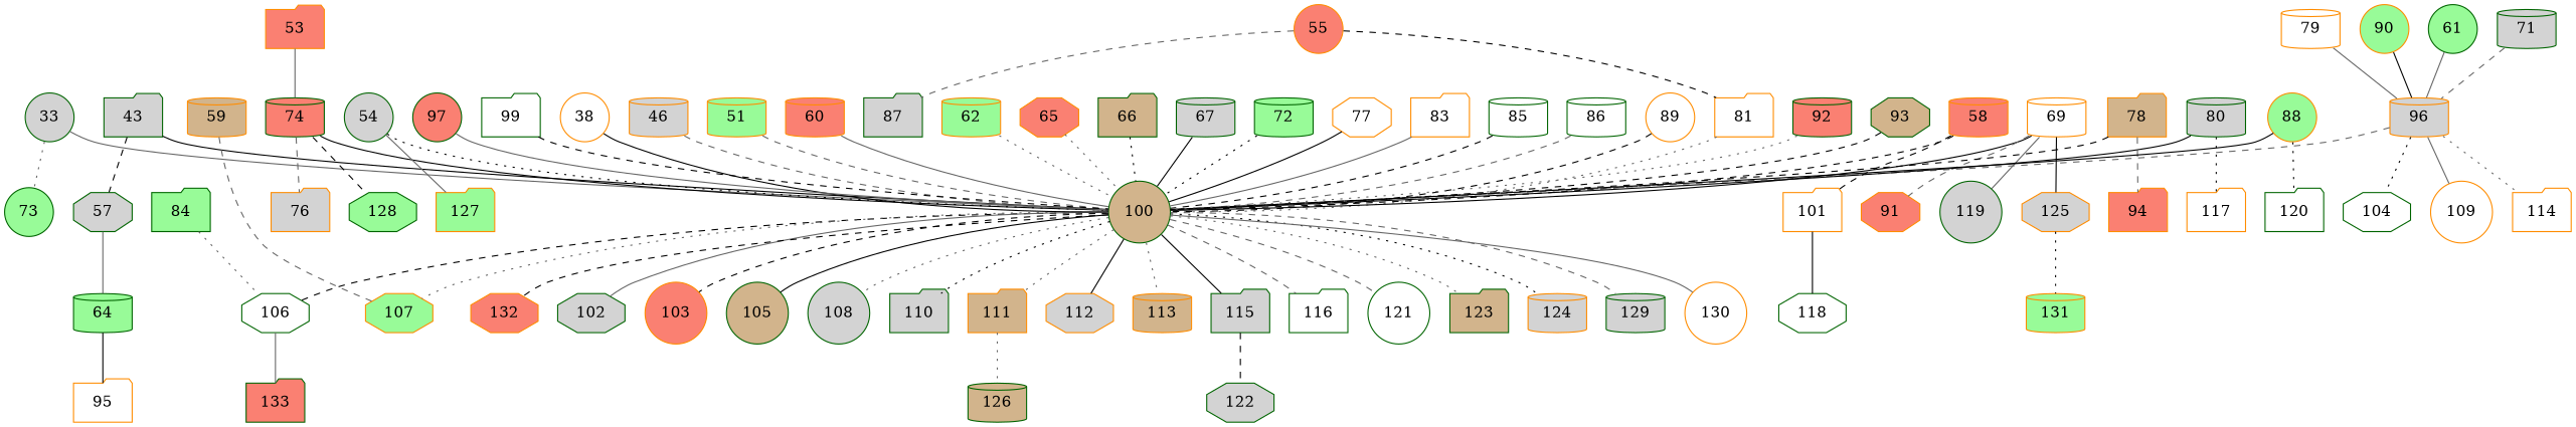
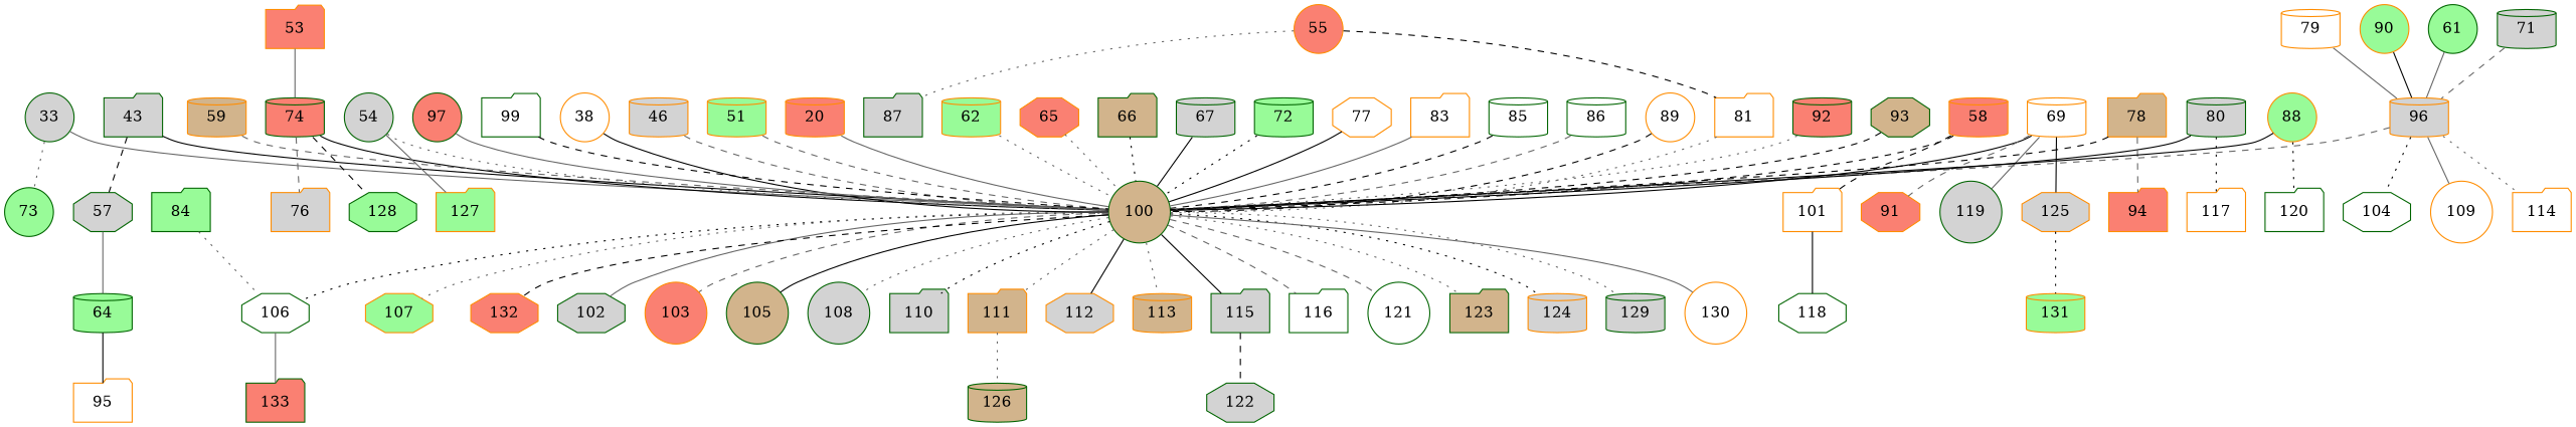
  graph {
    node [color=darkgreen fillcolor=white shape=folder style=filled]
    edge [color=gray40 style=solid]
    33 [fillcolor=lightgrey shape=circle]
    73 [fillcolor=palegreen shape=circle]
    100 [fillcolor=tan shape=circle super="+98+14+16+49+35+68"]
    106 [shape=octagon super="+41"]
    102 [fillcolor=lightgrey shape=octagon]
    103 [color=darkorange fillcolor=salmon shape=circle]
    105 [fillcolor=tan shape=circle]
    107 [color=darkorange fillcolor=palegreen shape=octagon]
    108 [fillcolor=lightgrey shape=circle]
    110 [fillcolor=lightgrey]
    111 [color=darkorange fillcolor=tan]
    112 [color=darkorange fillcolor=lightgrey shape=octagon]
    113 [color=darkorange fillcolor=tan shape=cylinder]
    115 [fillcolor=lightgrey]
    116
    121 [shape=circle]
    123 [fillcolor=tan]
    124 [color=darkorange fillcolor=lightgrey shape=cylinder]
    129 [fillcolor=lightgrey shape=cylinder]
    130 [color=darkorange shape=circle]
    132 [color=darkorange fillcolor=salmon shape=octagon]
    38 [color=darkorange shape=circle]
    43 [fillcolor=lightgrey]
    57 [fillcolor=lightgrey shape=octagon]
    64 [fillcolor=palegreen shape=cylinder]
    46 [color=darkorange fillcolor=lightgrey shape=cylinder]
    51 [color=darkorange fillcolor=palegreen shape=cylinder]
    74 [fillcolor=salmon shape=cylinder super="+1+26"]
    76 [color=darkorange fillcolor=lightgrey]
    128 [fillcolor=palegreen shape=octagon]
    53 [color=darkorange fillcolor=salmon]
    54 [fillcolor=lightgrey shape=circle]
    127 [color=darkorange fillcolor=palegreen]
    81 [color=darkorange super="+42"]
    55 [color=darkorange fillcolor=salmon shape=circle]
    87 [fillcolor=lightgrey]
    95 [color=darkorange]
    58 [color=darkorange fillcolor=salmon shape=cylinder]
    101 [color=darkorange]
    118 [shape=octagon]
    59 [color=darkorange fillcolor=tan shape=cylinder]
-   60 [color=darkorange fillcolor=salmon shape=cylinder]
+   60 [color=darkorange fillcolor=salmon shape=cylinder label=20]
    96 [color=darkorange fillcolor=lightgrey shape=cylinder super="+13+30+22+44+40"]
    104 [shape=octagon]
    109 [color=darkorange shape=circle]
    114 [color=darkorange]
    61 [fillcolor=palegreen shape=circle]
    62 [color=darkorange fillcolor=palegreen shape=cylinder]
    65 [color=darkorange fillcolor=salmon shape=octagon]
    66 [fillcolor=tan]
    67 [fillcolor=lightgrey shape=cylinder]
    69 [color=darkorange shape=cylinder]
    91 [color=darkorange fillcolor=salmon shape=octagon]
    119 [fillcolor=lightgrey shape=circle]
    125 [color=darkorange fillcolor=lightgrey shape=octagon]
    131 [color=darkorange fillcolor=palegreen shape=cylinder]
    71 [fillcolor=lightgrey shape=cylinder]
    72 [fillcolor=palegreen shape=cylinder]
    77 [color=darkorange shape=octagon]
    78 [color=darkorange fillcolor=tan]
    94 [color=darkorange fillcolor=salmon]
    79 [color=darkorange shape=cylinder]
    80 [fillcolor=lightgrey shape=cylinder super="+75"]
    117 [color=darkorange]
    83 [color=darkorange]
    133 [fillcolor=salmon]
    84 [fillcolor=palegreen]
    85 [shape=cylinder]
    86 [shape=cylinder]
    88 [color=darkorange fillcolor=palegreen shape=circle]
    120
    89 [color=darkorange shape=circle]
    90 [color=darkorange fillcolor=palegreen shape=circle]
    92 [fillcolor=salmon shape=cylinder]
    93 [fillcolor=tan shape=octagon]
    97 [fillcolor=salmon shape=circle]
    99
    126 [fillcolor=tan shape=cylinder]
    122 [fillcolor=lightgrey shape=octagon]
    33 -- 73 [style=dotted]
    33 -- 100
-   100 -- 106 [color=black style=dashed]
+   100 -- 106 [color=black style=dotted]
    100 -- 102
-   100 -- 103 [color=black style=dashed]
+   100 -- 103 [style=dashed]
    100 -- 105 [color=black]
    100 -- 107 [style=dotted]
    100 -- 108 [style=dotted]
    100 -- 110 [color=black style=dotted]
    100 -- 111 [style=dotted]
    100 -- 112 [color=black]
    100 -- 113 [style=dotted]
    100 -- 115 [color=black]
    100 -- 116 [style=dashed]
    100 -- 121 [style=dashed]
    100 -- 123 [style=dotted]
    100 -- 124 [color=black style=dotted]
-   100 -- 129 [style=dashed]
+   100 -- 129 [style=dotted]
    100 -- 130
    100 -- 132 [color=black style=dashed]
    106 -- 133
    111 -- 126 [style=dotted]
    115 -- 122 [color=black style=dashed]
    38 -- 100 [color=black]
    43 -- 100 [color=black]
    43 -- 57 [color=black style=dashed]
    57 -- 64
    64 -- 95 [color=black]
    46 -- 100 [style=dashed]
    51 -- 100 [style=dashed]
    74 -- 100 [color=black]
    74 -- 76 [style=dashed]
    74 -- 128 [color=black style=dashed]
    53 -- 74
-   54 -- 100 [color=black style=dotted]
+   54 -- 100 [style=dotted]
    54 -- 127
    81 -- 100 [style=dotted]
    55 -- 81 [color=black style=dashed]
-   55 -- 87 [style=dashed]
+   55 -- 87 [style=dotted]
    58 -- 100 [color=black style=dashed]
    58 -- 101 [color=black style=dashed]
    101 -- 118 [color=black]
-   59 -- 107 [style=dashed]
+   59 -- 100 [style=dashed]
    60 -- 100
    96 -- 100 [style=dashed]
    96 -- 104 [color=black style=dotted]
    96 -- 109
    96 -- 114 [style=dotted]
    61 -- 96
    62 -- 100 [style=dotted]
    65 -- 100 [style=dotted]
    66 -- 100 [color=black style=dotted]
    67 -- 100 [color=black]
    69 -- 100 [color=black]
    69 -- 91 [style=dashed]
    69 -- 119
    69 -- 125 [color=black]
    125 -- 131 [color=black style=dotted]
    71 -- 96 [style=dashed]
    72 -- 100 [color=black style=dotted]
    77 -- 100 [color=black]
    78 -- 100 [color=black style=dashed]
    78 -- 94 [style=dashed]
    79 -- 96
    80 -- 100 [color=black]
    80 -- 117 [color=black style=dotted]
    83 -- 100
    84 -- 106 [style=dotted]
    85 -- 100 [color=black style=dashed]
    86 -- 100 [style=dashed]
    88 -- 100 [color=black]
    88 -- 120 [color=black style=dotted]
    89 -- 100 [color=black style=dashed]
    90 -- 96 [color=black]
    92 -- 100 [style=dotted]
    93 -- 100 [color=black style=dashed]
    97 -- 100
    99 -- 100 [color=black style=dashed]
  }
